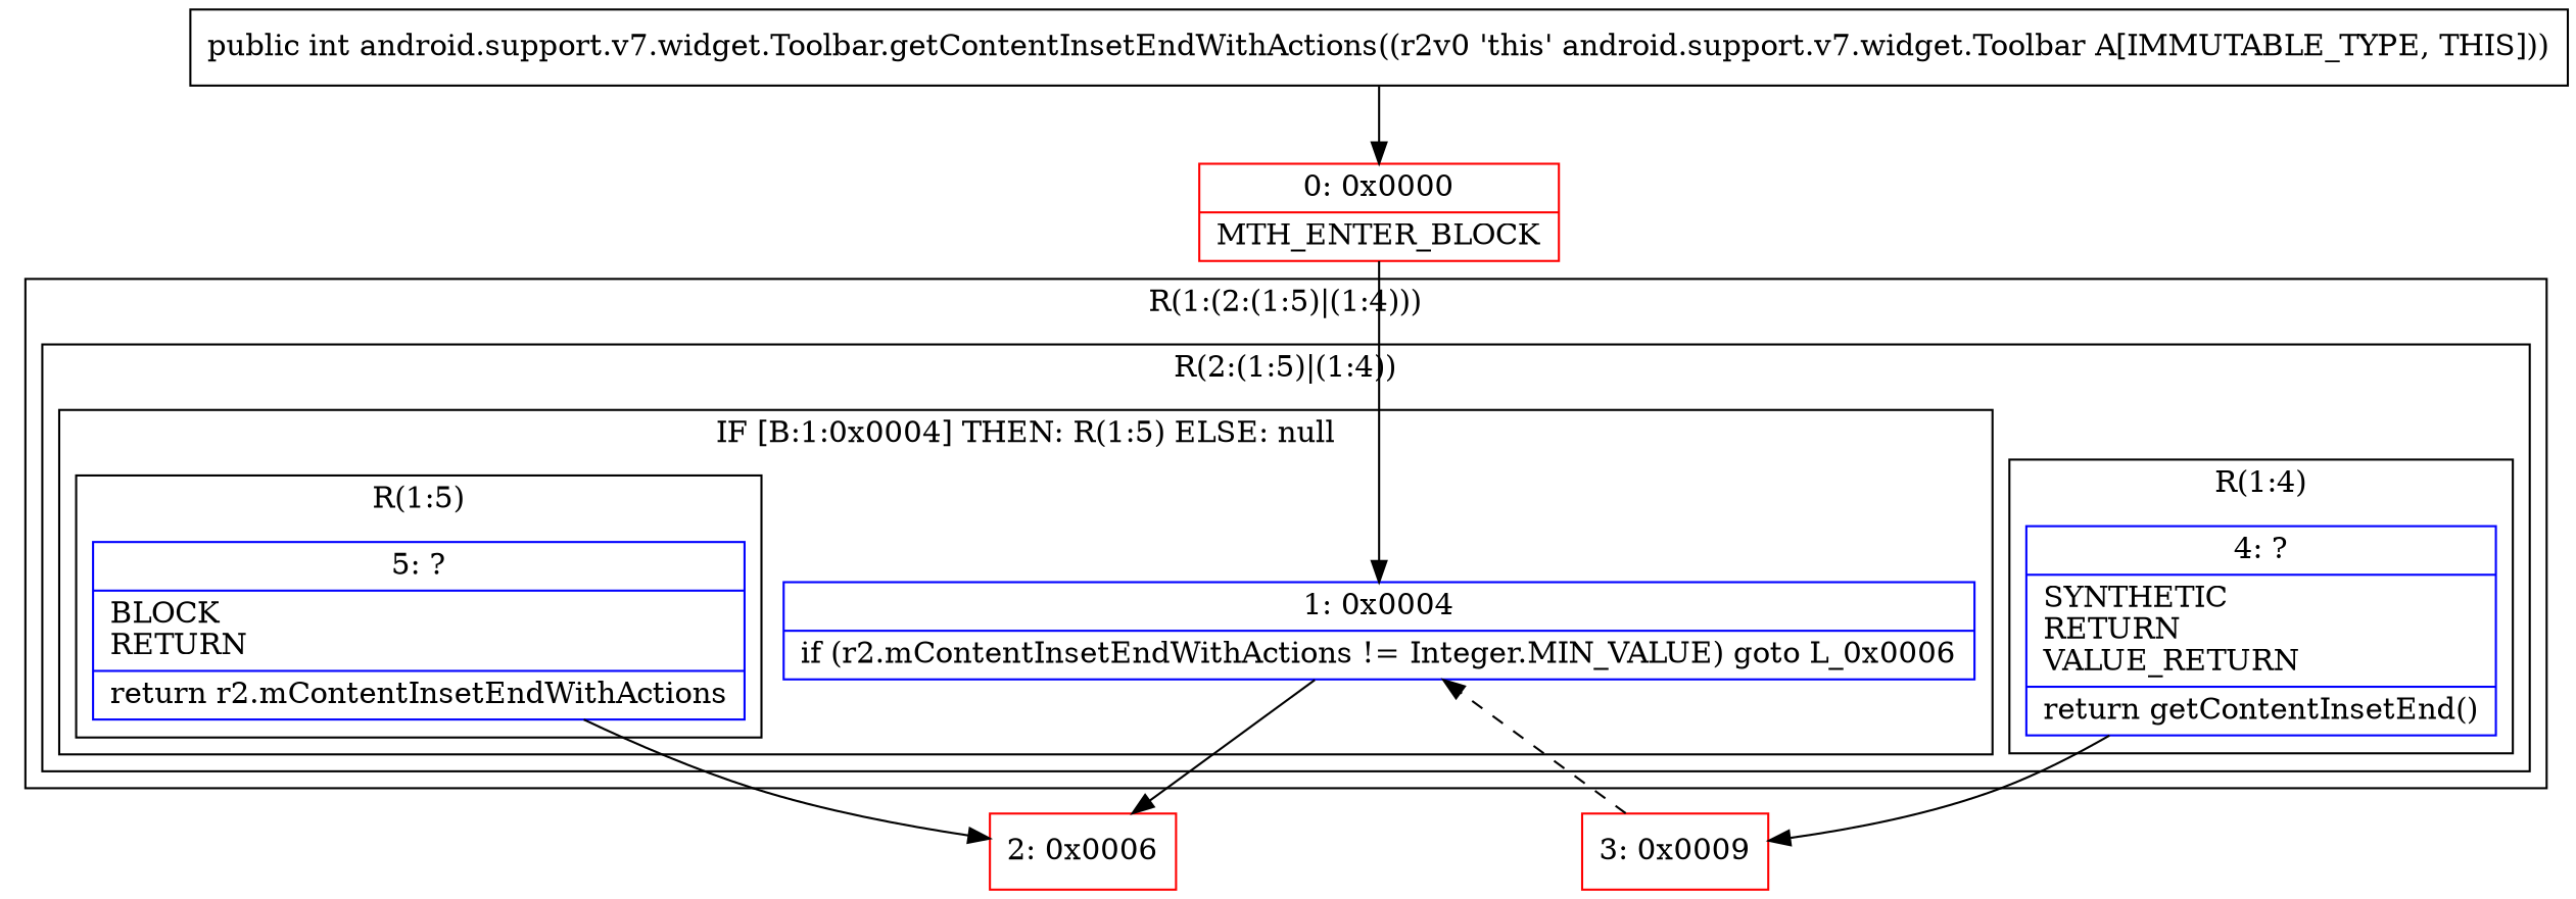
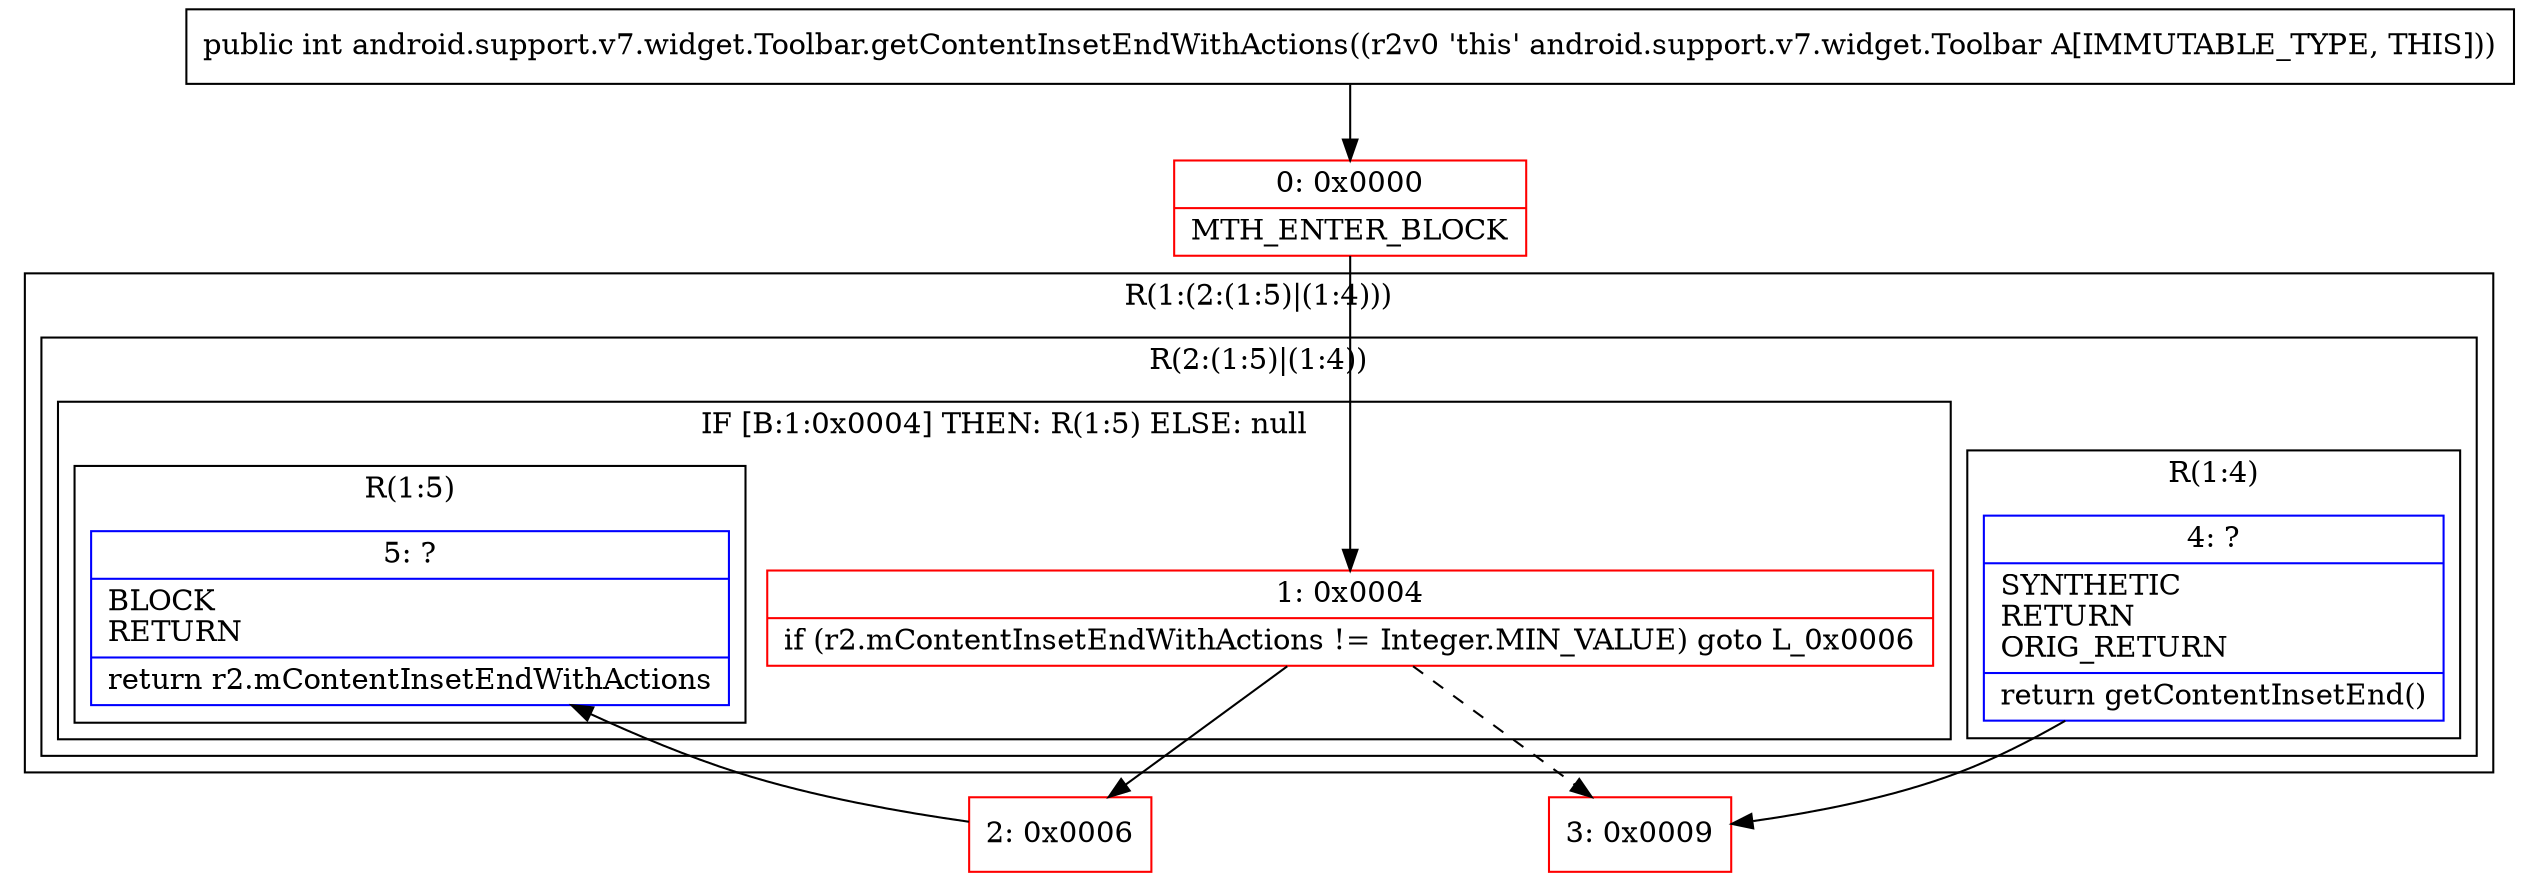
  digraph {
    node [color=blue shape=record]
    n1 [label="{5\:\ ?|BLOCK\lRETURN\l|return r2.mContentInsetEndWithActions\l}"]
-   n2 [label="{1\:\ 0x0004|if (r2.mContentInsetEndWithActions != Integer.MIN_VALUE) goto L_0x0006\l}"]
-   n3 [label="{4\:\ ?|SYNTHETIC\lRETURN\lVALUE_RETURN\l|return getContentInsetEnd()\l}"]
+   n2 [color=red label="{1\:\ 0x0004|if (r2.mContentInsetEndWithActions != Integer.MIN_VALUE) goto L_0x0006\l}"]
+   n3 [label="{4\:\ ?|SYNTHETIC\lRETURN\lORIG_RETURN\l|return getContentInsetEnd()\l}"]
    n4 [color=red label="{2\:\ 0x0006}"]
    n5 [color=red label="{3\:\ 0x0009}"]
    n6 [color=red label="{0\:\ 0x0000|MTH_ENTER_BLOCK\l}"]
    n7 [label="{public int android.support.v7.widget.Toolbar.getContentInsetEndWithActions((r2v0 'this' android.support.v7.widget.Toolbar A[IMMUTABLE_TYPE, THIS])) }" color=""]
    subgraph cluster_1 {
      label="R(1:(2:(1:5)|(1:4)))"
      subgraph cluster_2 {
        label="R(2:(1:5)|(1:4))"
        subgraph cluster_3 {
          label="IF [B:1:0x0004] THEN: R(1:5) ELSE: null"
          n2
          subgraph cluster_4 {
            label="R(1:5)"
            n1
          }
        }
        subgraph cluster_5 {
          label="R(1:4)"
          n3
        }
      }
    }
    n2 -> n4
-   n5 -> n2 [style=dashed]
+   n2 -> n5 [style=dashed]
    n3 -> n5
-   n1 -> n4
+   n4 -> n1
    n6 -> n2
    n7 -> n6
  }
